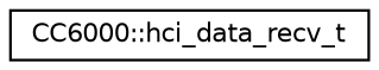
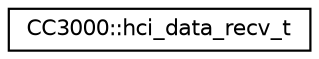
  digraph {
    rankdir=LR
-   n1 [color=black fillcolor=white fontname=Helvetica fontsize=10 height=0.2 label="CC6000::hci_data_recv_t" shape=box style=filled width=0.4]
+   n1 [color=black fillcolor=white fontname=Helvetica fontsize=10 height=0.2 label="CC3000::hci_data_recv_t" shape=box style=filled width=0.4]
  }
